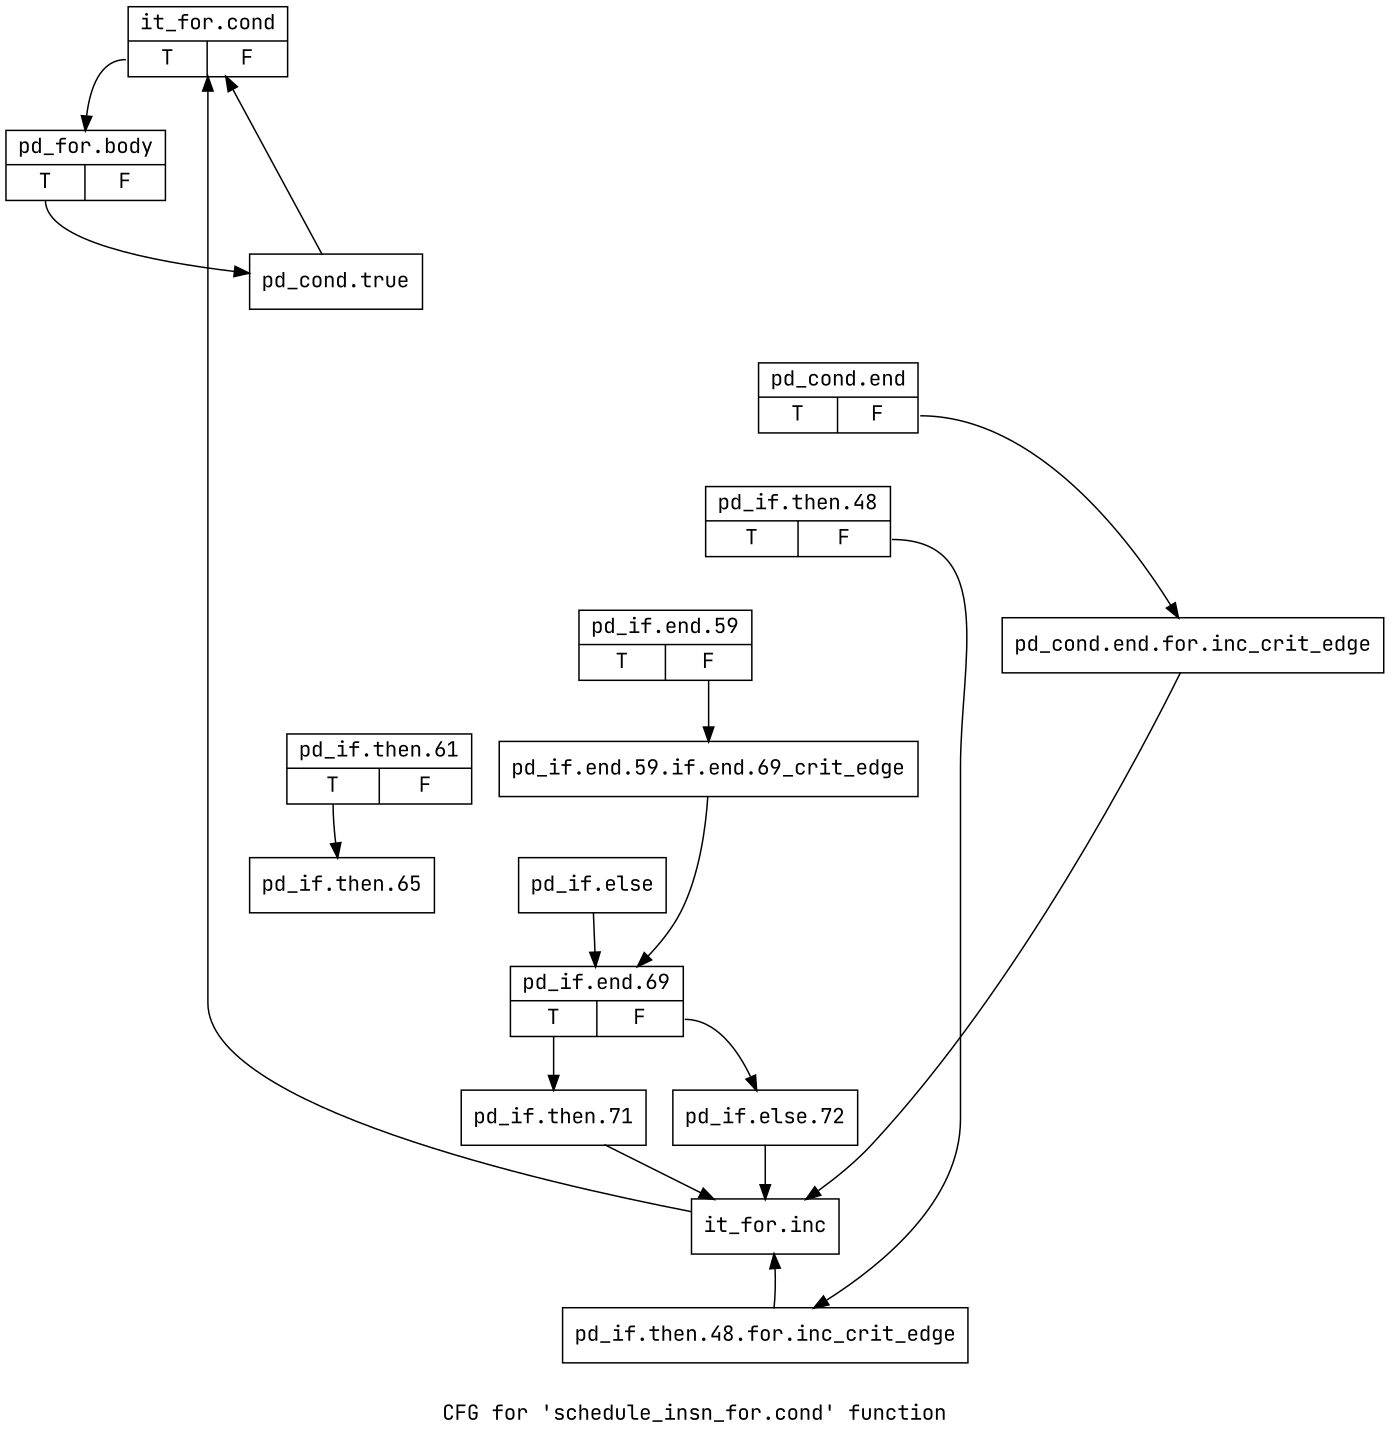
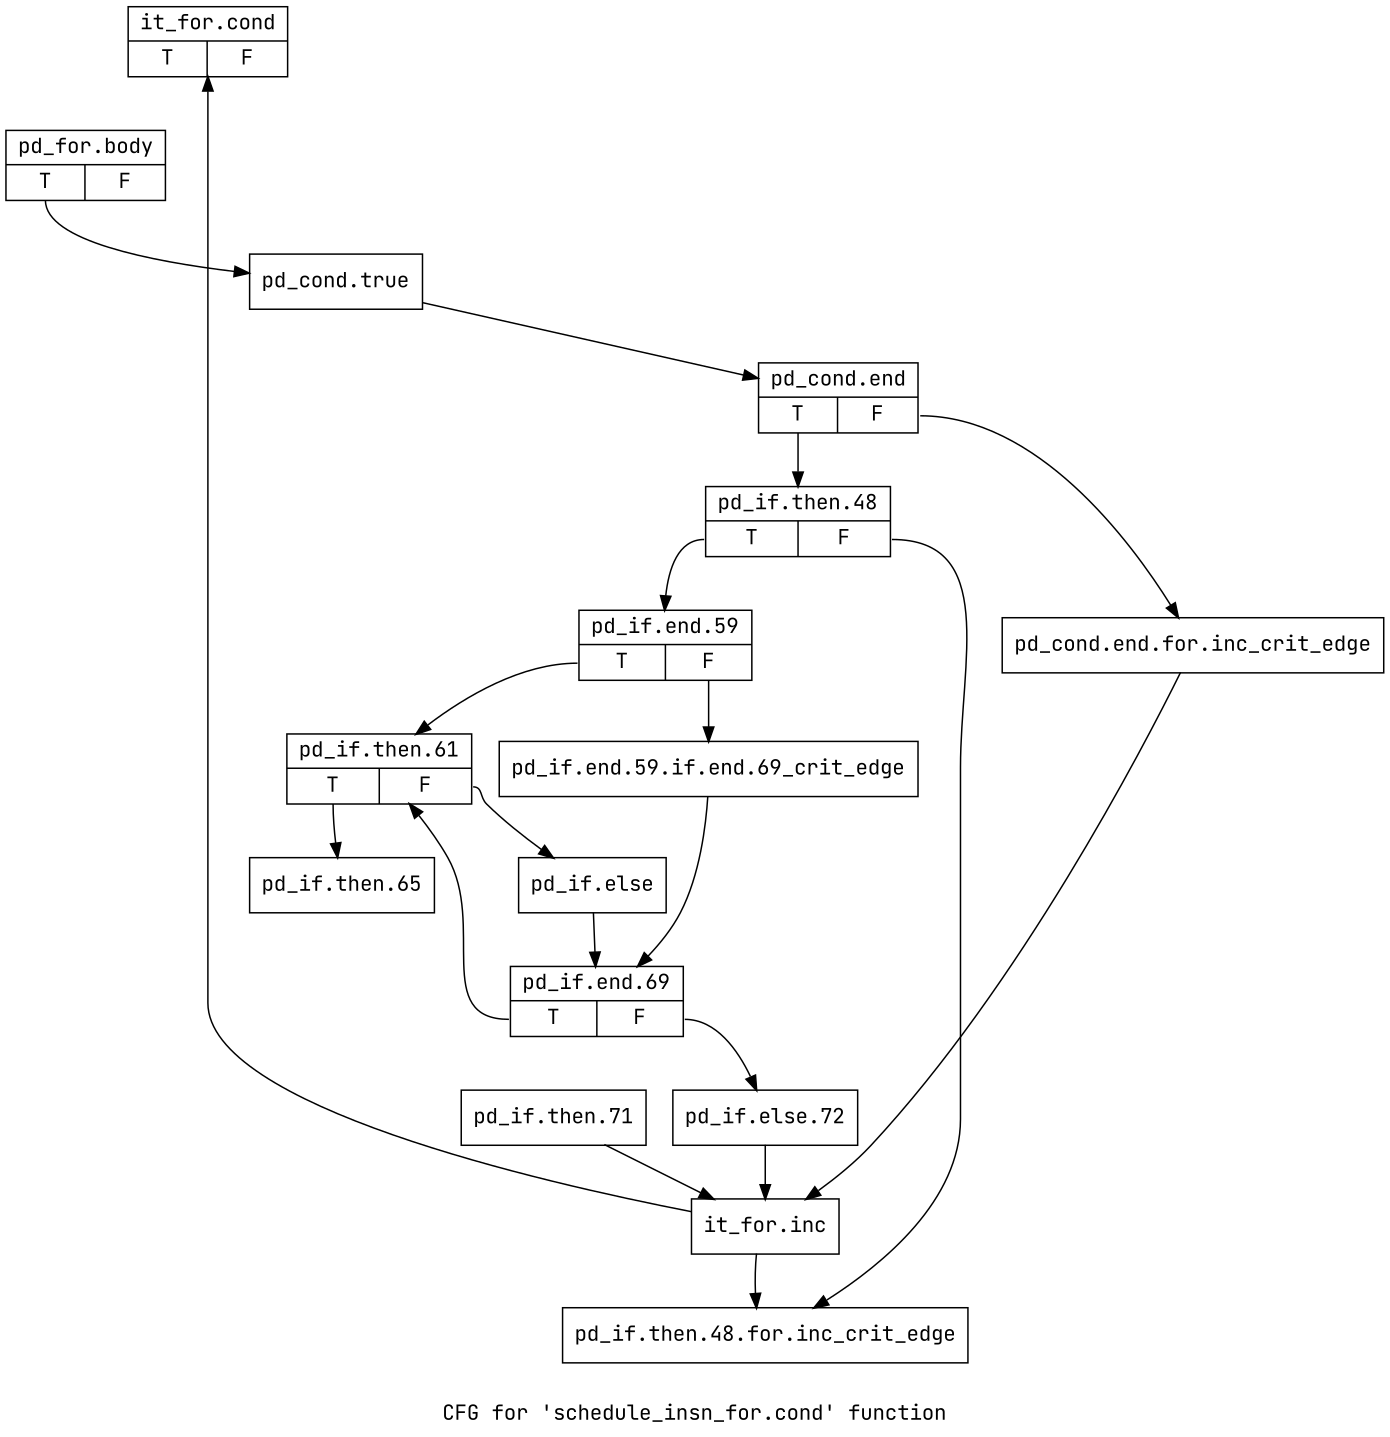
  digraph {
    fontname="JetBrains Mono"
    label="CFG for 'schedule_insn_for.cond' function"
    node [fontname="JetBrains Mono" shape=record]
    edge [fontname="JetBrains Mono"]
    n1 [label="{it_for.cond|{<s0>T|<s1>F}}"]
    n2 [label="{pd_for.body|{<s0>T|<s1>F}}"]
    n3 [label="{pd_cond.true}"]
    n4 [label="{pd_cond.end|{<s0>T|<s1>F}}"]
    n5 [label="{pd_if.then.48|{<s0>T|<s1>F}}"]
    n6 [label="{pd_cond.end.for.inc_crit_edge}"]
    n7 [label="{pd_if.end.59|{<s0>T|<s1>F}}"]
    n8 [label="{pd_if.then.48.for.inc_crit_edge}"]
    n9 [label="{it_for.inc}"]
    n10 [label="{pd_if.then.61|{<s0>T|<s1>F}}"]
    n11 [label="{pd_if.end.59.if.end.69_crit_edge}"]
    n12 [label="{pd_if.then.65}"]
    n13 [label="{pd_if.else}"]
    n14 [label="{pd_if.end.69|{<s0>T|<s1>F}}"]
    n15 [label="{pd_if.then.71}"]
    n16 [label="{pd_if.else.72}"]
-   n1 -> n2 [tailport=s0]
    n2 -> n3 [tailport=s0]
-   n3 -> n1
+   n3 -> n4
+   n4 -> n5 [tailport=s0]
    n4 -> n6 [tailport=s1]
+   n5 -> n7 [tailport=s0]
    n5 -> n8 [tailport=s1]
    n6 -> n9
+   n7 -> n10 [tailport=s0]
    n7 -> n11 [tailport=s1]
-   n8 -> n9
+   n9 -> n8
    n9 -> n1
    n10 -> n12 [tailport=s0]
+   n10 -> n13 [tailport=s1]
    n11 -> n14
    n13 -> n14
-   n14 -> n15 [tailport=s0]
+   n14 -> n10 [tailport=s0]
    n14 -> n16 [tailport=s1]
    n15 -> n9
    n16 -> n9
  }
